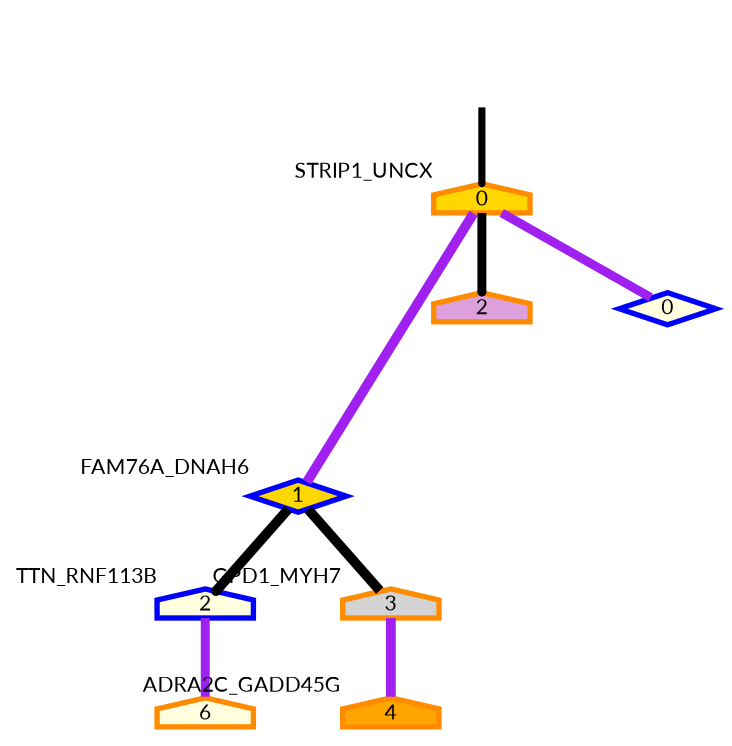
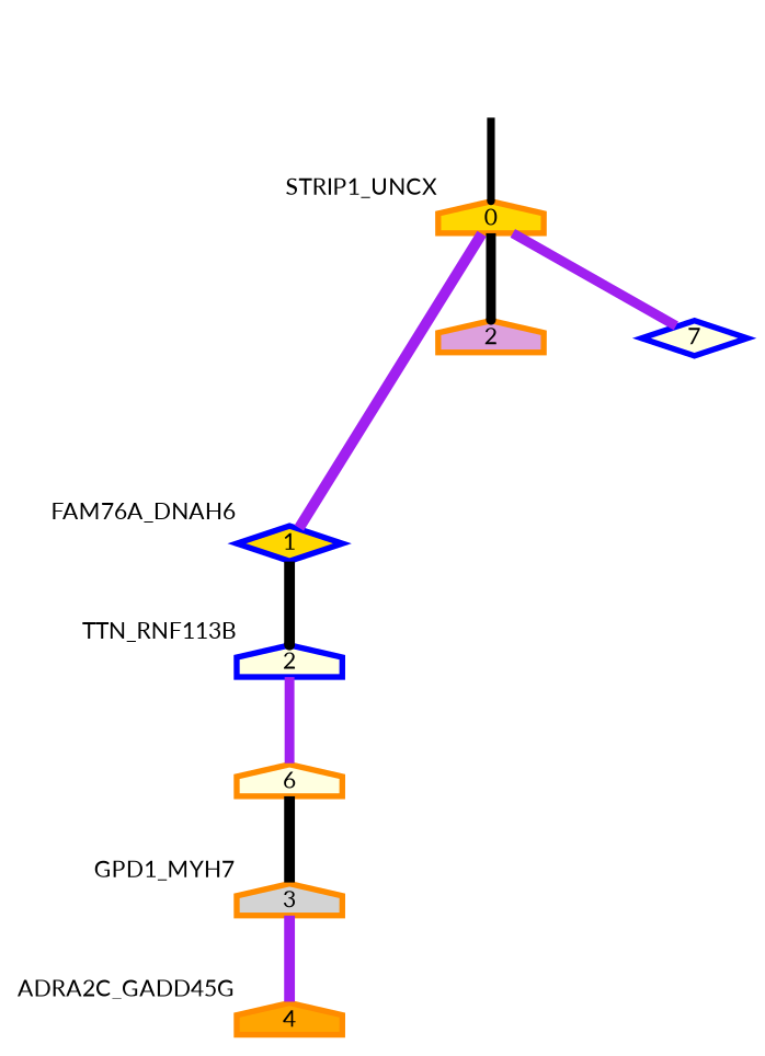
  strict digraph {
    forcelabels=true
    nodesep=0.7
    rankdir=TB
    ranksep=0.6
    splines=false
    node [color=darkorange fillcolor=lightyellow fixedsize=true fontname=Lato fontsize="12pt" penwidth=3 shape=house style=filled]
    edge [arrowhead=box arrowsize=0 color=purple minlen=1.0334572792053223 penwidth=5.5 style=bold]
    0 [fillcolor=gold height=0.25 xlabel=STRIP1_UNCX]
    1 [color=blue fillcolor=gold height=0.25 shape=diamond xlabel=FAM76A_DNAH6]
    n3 [fillcolor=plum height=0.25 label=2 style="solid,filled"]
-   7 [color=blue height=0.25 shape=diamond style="solid,filled" label=0]
+   7 [color=blue height=0.25 shape=diamond style="solid,filled"]
    2 [color=blue height=0.25 xlabel=TTN_RNF113B]
    3 [fillcolor=lightgrey height=0.25 xlabel=GPD1_MYH7]
    6 [height=0.25 style="solid,filled"]
    4 [fillcolor=orange height=0.25 xlabel=ADRA2C_GADD45G]
    normal [style=invis xlabel=STRIP1_UNCX color="" fillcolor="" fixedsize="" fontname="" fontsize="" shape=""]
    0 -> 1 [minlen=3.0]
    0 -> n3 [arrowhead=dot color=black penwidth=5 style=solid]
    0 -> 7 [arrowhead=tee penwidth=5 style=solid]
    1 -> 2 [arrowhead=dot color=black minlen=1.1263940334320068]
-   1 -> 3 [color=black minlen=1.0669145584106445 style=solid]
+   6 -> 3 [color=black minlen=1.0669145584106445 style=solid]
    2 -> 6 [penwidth=5]
    3 -> 4 [arrowhead=tee minlen=1.0669145584106445]
    normal -> 0 [arrowhead=dot color=black penwidth=4 minlen=""]
  }
